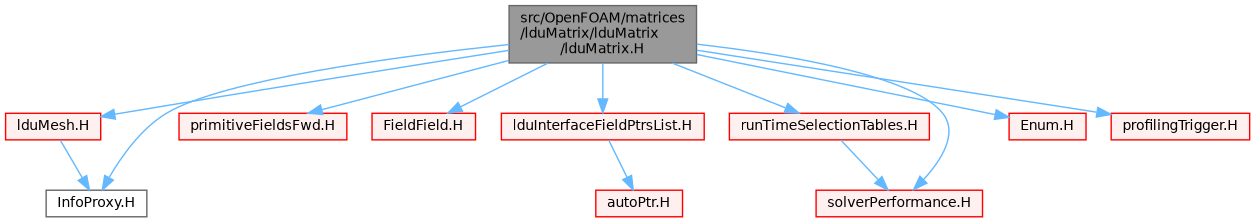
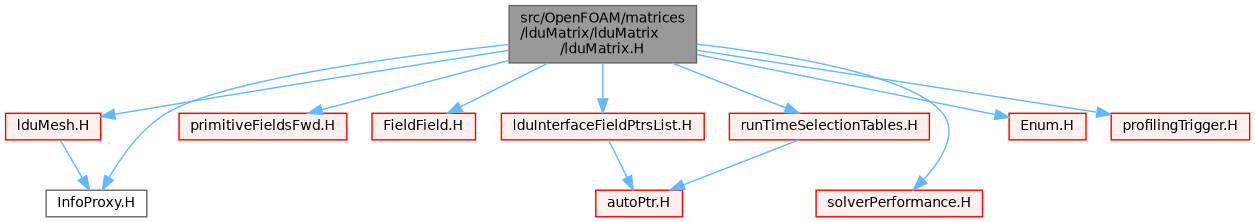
  digraph {
    node [color=red fillcolor="#FFF0F0" fontname=Helvetica fontsize=10 shape=box style=filled]
    edge [color=steelblue1 fontname=Helvetica fontsize=10 labelfontname=Helvetica labelfontsize=10 style=solid]
    n1 [color=gray40 fillcolor=grey60 fontcolor=black height=0.2 label="src/OpenFOAM/matrices\l/lduMatrix/lduMatrix\l/lduMatrix.H" width=0.4]
    n2 [height=0.2 label="lduMesh.H" width=0.4]
    n3 [color=grey40 fillcolor=white height=0.2 label="InfoProxy.H" width=0.4]
    n4 [height=0.2 label="primitiveFieldsFwd.H" width=0.4]
    n5 [height=0.2 label="FieldField.H" width=0.4]
    n6 [height=0.2 label="lduInterfaceFieldPtrsList.H" width=0.4]
    n7 [height=0.2 label="runTimeSelectionTables.H" width=0.4]
    n8 [height=0.2 label="solverPerformance.H" width=0.4]
    n9 [height=0.2 label="Enum.H" width=0.4]
    n10 [height=0.2 label="profilingTrigger.H" width=0.4]
    n11 [height=0.2 label="autoPtr.H" width=0.4]
    n1 -> n2
    n1 -> n3
    n1 -> n4
    n1 -> n5
    n1 -> n6
    n1 -> n7
    n1 -> n8
    n1 -> n9
    n1 -> n10
    n2 -> n3
    n6 -> n11
-   n7 -> n8
+   n7 -> n11
  }
